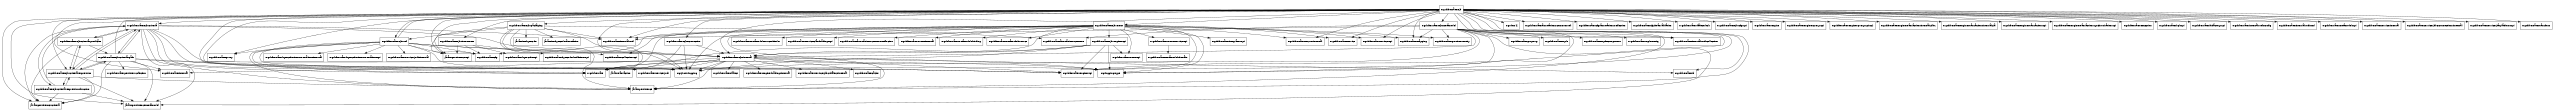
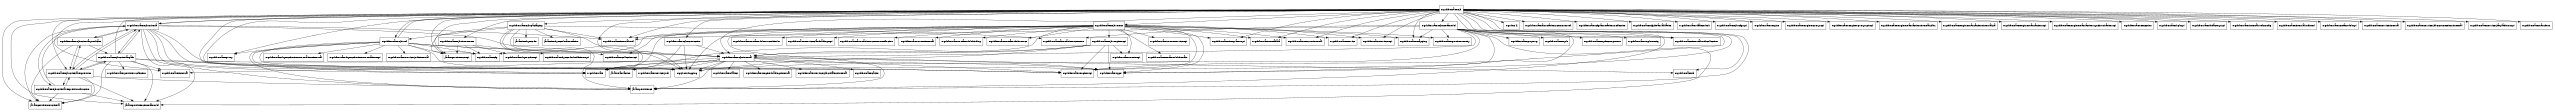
  digraph {
    node [fontsize=10.0 shape=box]
    org_hibernate_ejb
    javax_persistence
    javax_persistence_criteria
    javax_persistence_metamodel
    javax_persistence_spi
    javax_transaction
    org_dom4j
    org_hibernate
    org_hibernate_annotations_common_util
    org_hibernate_cfg
    org_hibernate_cfg_annotations_reflection
    org_hibernate_cfg_beanvalidation
    org_hibernate_dialect_lock
    org_hibernate_ejb_cfg_spi
    org_hibernate_ejb_connection
    org_hibernate_ejb_criteria
    org_hibernate_ejb_criteria_expression
    org_hibernate_ejb_event
    org_hibernate_ejb_instrument
    org_hibernate_ejb_internal
    org_hibernate_ejb_metamodel
    org_hibernate_ejb_packaging
    org_hibernate_ejb_util
    org_hibernate_engine
    org_hibernate_engine_query_spi
    org_hibernate_engine_query_spi_sql
    org_hibernate_engine_spi
    org_hibernate_engine_transaction_internal_jdbc
    org_hibernate_engine_transaction_internal_jta
    org_hibernate_engine_transaction_spi
    org_hibernate_engine_transaction_synchronization_spi
    org_hibernate_exception
    org_hibernate_hql_spi
    org_hibernate_id
    org_hibernate_id_factory_spi
    org_hibernate_integrator_spi
    org_hibernate_internal
    org_hibernate_internal_util
    org_hibernate_internal_util_collections
    org_hibernate_internal_util_config
    org_hibernate_internal_util_xml
    org_hibernate_mapping
+   org_hibernate_metadata
    org_hibernate_metamodel_spi
    org_hibernate_proxy
    org_hibernate_secure_internal
    org_hibernate_service
    org_hibernate_service_internal
    org_hibernate_service_jdbc_connections_internal
    org_hibernate_service_jta_platform_spi
    org_hibernate_service_spi
    org_hibernate_transform
-   org_hibernate_type [label=org_logging_type]
+   org_hibernate_type
    org_jboss_logging
    org_hibernate_ejb_criteria_expression_function
    org_hibernate_ejb_criteria_path
    org_hibernate_ejb_criteria_predicate
    org_hibernate_ejb_engine_spi
    org_hibernate_event_spi
    org_hibernate_annotations_common_reflection
    org_hibernate_collection_spi
    org_hibernate_event_internal
    org_hibernate_event_service_spi
    org_hibernate_metamodel_binding
    org_hibernate_metamodel_domain
    org_hibernate_metamodel_source
    org_hibernate_metamodel_source_binder
    org_hibernate_persister_entity
    org_hibernate_service_classloading_spi
    org_hibernate_bytecode_buildtime_spi
    org_hibernate_bytecode_spi
    org_hibernate_cache
    org_hibernate_dialect
    org_hibernate_engine_loading_internal
    org_hibernate_service_jdbc_dialect_internal
    org_hibernate_service_jndi
    org_hibernate_annotations_common
    org_hibernate_property
    org_hibernate_tuple
    org_hibernate_tuple_component
    org_hibernate_tuple_entity
    javassist_bytecode
    javassist_bytecode_annotation
    org_hibernate_bytecode_instrumentation_internal
    org_hibernate_bytecode_instrumentation_spi
    org_hibernate_service_jndi_internal
    org_hibernate_persister_collection
    org_hibernate_ejb -> javax_persistence
    org_hibernate_ejb -> javax_persistence_criteria
    org_hibernate_ejb -> javax_persistence_metamodel
    org_hibernate_ejb -> javax_persistence_spi
    org_hibernate_ejb -> javax_transaction
    org_hibernate_ejb -> org_dom4j
    org_hibernate_ejb -> org_hibernate
    org_hibernate_ejb -> org_hibernate_annotations_common_util
    org_hibernate_ejb -> org_hibernate_cfg
    org_hibernate_ejb -> org_hibernate_cfg_annotations_reflection
    org_hibernate_ejb -> org_hibernate_cfg_beanvalidation
    org_hibernate_ejb -> org_hibernate_dialect_lock
    org_hibernate_ejb -> org_hibernate_ejb_cfg_spi
    org_hibernate_ejb -> org_hibernate_ejb_connection
    org_hibernate_ejb -> org_hibernate_ejb_criteria
    org_hibernate_ejb -> org_hibernate_ejb_criteria_expression
    org_hibernate_ejb -> org_hibernate_ejb_event
    org_hibernate_ejb -> org_hibernate_ejb_instrument
    org_hibernate_ejb -> org_hibernate_ejb_internal
    org_hibernate_ejb -> org_hibernate_ejb_metamodel
    org_hibernate_ejb -> org_hibernate_ejb_packaging
    org_hibernate_ejb -> org_hibernate_ejb_util
    org_hibernate_ejb -> org_hibernate_engine
    org_hibernate_ejb -> org_hibernate_engine_query_spi
    org_hibernate_ejb -> org_hibernate_engine_query_spi_sql
    org_hibernate_ejb -> org_hibernate_engine_spi
    org_hibernate_ejb -> org_hibernate_engine_transaction_internal_jdbc
    org_hibernate_ejb -> org_hibernate_engine_transaction_internal_jta
    org_hibernate_ejb -> org_hibernate_engine_transaction_spi
    org_hibernate_ejb -> org_hibernate_engine_transaction_synchronization_spi
    org_hibernate_ejb -> org_hibernate_exception
    org_hibernate_ejb -> org_hibernate_hql_spi
    org_hibernate_ejb -> org_hibernate_id
    org_hibernate_ejb -> org_hibernate_id_factory_spi
+   org_hibernate_ejb -> org_hibernate_integrator_spi
    org_hibernate_ejb -> org_hibernate_internal
    org_hibernate_ejb -> org_hibernate_internal_util
    org_hibernate_ejb -> org_hibernate_internal_util_collections
    org_hibernate_ejb -> org_hibernate_internal_util_config
    org_hibernate_ejb -> org_hibernate_internal_util_xml
    org_hibernate_ejb -> org_hibernate_mapping
+   org_hibernate_ejb -> org_hibernate_metadata
    org_hibernate_ejb -> org_hibernate_metamodel_spi
    org_hibernate_ejb -> org_hibernate_proxy
    org_hibernate_ejb -> org_hibernate_secure_internal
    org_hibernate_ejb -> org_hibernate_service
    org_hibernate_ejb -> org_hibernate_service_internal
    org_hibernate_ejb -> org_hibernate_service_jdbc_connections_internal
    org_hibernate_ejb -> org_hibernate_service_jta_platform_spi
    org_hibernate_ejb -> org_hibernate_service_spi
    org_hibernate_ejb -> org_hibernate_transform
    org_hibernate_ejb -> org_hibernate_type
    org_hibernate_ejb -> org_jboss_logging
    org_hibernate_ejb_connection -> org_hibernate
    org_hibernate_ejb_connection -> org_hibernate_ejb_internal
    org_hibernate_ejb_connection -> org_jboss_logging
+   org_hibernate_ejb_criteria -> org_hibernate_ejb
    org_hibernate_ejb_criteria -> javax_persistence
    org_hibernate_ejb_criteria -> javax_persistence_criteria
    org_hibernate_ejb_criteria -> javax_persistence_metamodel
    org_hibernate_ejb_criteria -> org_hibernate
    org_hibernate_ejb_criteria -> org_hibernate_ejb_criteria_expression
    org_hibernate_ejb_criteria -> org_hibernate_ejb_internal
    org_hibernate_ejb_criteria -> org_hibernate_engine_spi
    org_hibernate_ejb_criteria -> org_hibernate_internal_util
    org_hibernate_ejb_criteria -> org_hibernate_type
    org_hibernate_ejb_criteria -> org_jboss_logging
    org_hibernate_ejb_criteria -> org_hibernate_ejb_criteria_expression_function
    org_hibernate_ejb_criteria -> org_hibernate_ejb_criteria_path
    org_hibernate_ejb_criteria -> org_hibernate_ejb_criteria_predicate
    org_hibernate_ejb_criteria_expression -> javax_persistence
    org_hibernate_ejb_criteria_expression -> javax_persistence_criteria
    org_hibernate_ejb_criteria_expression -> javax_persistence_metamodel
    org_hibernate_ejb_criteria_expression -> org_hibernate_ejb_criteria
    org_hibernate_ejb_criteria_expression -> org_hibernate_ejb_criteria_expression_function
    org_hibernate_ejb_criteria_expression -> org_hibernate_ejb_criteria_path
    org_hibernate_ejb_criteria_expression -> org_hibernate_ejb_criteria_predicate
    org_hibernate_ejb_event -> javax_persistence
    org_hibernate_ejb_event -> org_hibernate
    org_hibernate_ejb_event -> org_hibernate_cfg
    org_hibernate_ejb_event -> org_hibernate_ejb_internal
    org_hibernate_ejb_event -> org_hibernate_engine_spi
    org_hibernate_ejb_event -> org_hibernate_integrator_spi
    org_hibernate_ejb_event -> org_hibernate_internal_util
    org_hibernate_ejb_event -> org_hibernate_mapping
+   org_hibernate_ejb_event -> org_hibernate_metadata
    org_hibernate_ejb_event -> org_hibernate_secure_internal
    org_hibernate_ejb_event -> org_hibernate_service
    org_hibernate_ejb_event -> org_hibernate_service_spi
    org_hibernate_ejb_event -> org_hibernate_type
    org_hibernate_ejb_event -> org_jboss_logging
    org_hibernate_ejb_event -> org_hibernate_ejb_engine_spi
    org_hibernate_ejb_event -> org_hibernate_event_spi
    org_hibernate_ejb_event -> org_hibernate_annotations_common_reflection
    org_hibernate_ejb_event -> org_hibernate_collection_spi
    org_hibernate_ejb_event -> org_hibernate_event_internal
    org_hibernate_ejb_event -> org_hibernate_event_service_spi
    org_hibernate_ejb_event -> org_hibernate_metamodel_binding
-   org_hibernate_event_service_spi -> org_hibernate_metamodel_domain
+   org_hibernate_ejb_event -> org_hibernate_metamodel_domain
    org_hibernate_ejb_event -> org_hibernate_metamodel_source
    org_hibernate_ejb_event -> org_hibernate_metamodel_source_binder
    org_hibernate_ejb_event -> org_hibernate_persister_entity
    org_hibernate_ejb_event -> org_hibernate_service_classloading_spi
    org_hibernate_ejb_instrument -> javax_persistence_spi
    org_hibernate_ejb_instrument -> org_hibernate_cfg
    org_hibernate_ejb_instrument -> org_hibernate_bytecode_buildtime_spi
    org_hibernate_ejb_instrument -> org_hibernate_bytecode_spi
    org_hibernate_ejb_internal -> javax_persistence
    org_hibernate_ejb_internal -> javax_transaction
    org_hibernate_ejb_internal -> org_hibernate
    org_hibernate_ejb_internal -> org_hibernate_engine_spi
    org_hibernate_ejb_internal -> org_hibernate_id
    org_hibernate_ejb_internal -> org_hibernate_internal
    org_hibernate_ejb_internal -> org_hibernate_type
    org_hibernate_ejb_internal -> org_jboss_logging
    org_hibernate_ejb_internal -> org_hibernate_cache
    org_hibernate_ejb_internal -> org_hibernate_dialect
    org_hibernate_ejb_internal -> org_hibernate_engine_loading_internal
    org_hibernate_ejb_internal -> org_hibernate_service_jdbc_dialect_internal
    org_hibernate_ejb_internal -> org_hibernate_service_jndi
    org_hibernate_ejb_metamodel -> javax_persistence
    org_hibernate_ejb_metamodel -> javax_persistence_metamodel
    org_hibernate_ejb_metamodel -> org_hibernate_ejb_internal
    org_hibernate_ejb_metamodel -> org_hibernate_engine_spi
    org_hibernate_ejb_metamodel -> org_hibernate_internal_util
    org_hibernate_ejb_metamodel -> org_hibernate_internal_util_collections
    org_hibernate_ejb_metamodel -> org_hibernate_mapping
    org_hibernate_ejb_metamodel -> org_hibernate_type
    org_hibernate_ejb_metamodel -> org_jboss_logging
    org_hibernate_ejb_metamodel -> org_hibernate_persister_entity
    org_hibernate_ejb_metamodel -> org_hibernate_annotations_common
    org_hibernate_ejb_metamodel -> org_hibernate_property
    org_hibernate_ejb_metamodel -> org_hibernate_tuple
    org_hibernate_ejb_metamodel -> org_hibernate_tuple_component
    org_hibernate_ejb_metamodel -> org_hibernate_tuple_entity
    org_hibernate_ejb_packaging -> javax_persistence
    org_hibernate_ejb_packaging -> javax_persistence_spi
    org_hibernate_ejb_packaging -> org_hibernate
    org_hibernate_ejb_packaging -> org_hibernate_ejb_internal
    org_hibernate_ejb_packaging -> org_hibernate_ejb_util
    org_hibernate_ejb_packaging -> org_hibernate_internal_util
    org_hibernate_ejb_packaging -> org_jboss_logging
    org_hibernate_ejb_packaging -> org_hibernate_annotations_common
    org_hibernate_ejb_packaging -> javassist_bytecode
    org_hibernate_ejb_packaging -> javassist_bytecode_annotation
    org_hibernate_ejb_util -> org_hibernate_ejb
    org_hibernate_ejb_util -> javax_persistence
    org_hibernate_ejb_util -> javax_persistence_spi
    org_hibernate_ejb_util -> org_hibernate
    org_hibernate_ejb_util -> org_hibernate_cfg
    org_hibernate_ejb_util -> org_hibernate_ejb_internal
    org_hibernate_ejb_util -> org_hibernate_proxy
    org_hibernate_ejb_util -> org_jboss_logging
    org_hibernate_ejb_util -> org_hibernate_collection_spi
    org_hibernate_ejb_util -> org_hibernate_service_jndi
    org_hibernate_ejb_util -> org_hibernate_bytecode_instrumentation_internal
    org_hibernate_ejb_util -> org_hibernate_bytecode_instrumentation_spi
    org_hibernate_ejb_util -> org_hibernate_service_jndi_internal
    org_hibernate_ejb_criteria_expression_function -> javax_persistence_criteria
    org_hibernate_ejb_criteria_expression_function -> javax_persistence_metamodel
    org_hibernate_ejb_criteria_expression_function -> org_hibernate_ejb_criteria
    org_hibernate_ejb_criteria_expression_function -> org_hibernate_ejb_criteria_expression
    org_hibernate_ejb_criteria_path -> org_hibernate_ejb
    org_hibernate_ejb_criteria_path -> javax_persistence_criteria
    org_hibernate_ejb_criteria_path -> javax_persistence_metamodel
    org_hibernate_ejb_criteria_path -> org_hibernate_ejb_criteria
    org_hibernate_ejb_criteria_path -> org_hibernate_ejb_criteria_expression
    org_hibernate_ejb_criteria_path -> org_hibernate_engine_spi
    org_hibernate_ejb_criteria_path -> org_hibernate_internal
    org_hibernate_ejb_criteria_path -> org_hibernate_type
    org_hibernate_ejb_criteria_path -> org_hibernate_persister_collection
    org_hibernate_ejb_criteria_predicate -> javax_persistence_criteria
    org_hibernate_ejb_criteria_predicate -> org_hibernate_ejb_criteria
    org_hibernate_ejb_criteria_predicate -> org_hibernate_ejb_criteria_expression
    org_hibernate_ejb_criteria_predicate -> org_hibernate_ejb_criteria_path
    org_hibernate_ejb_engine_spi -> org_hibernate
    org_hibernate_ejb_engine_spi -> org_hibernate_ejb_internal
    org_hibernate_ejb_engine_spi -> org_hibernate_engine_spi
    org_hibernate_ejb_engine_spi -> org_hibernate_type
    org_hibernate_ejb_engine_spi -> org_jboss_logging
    org_hibernate_ejb_engine_spi -> org_hibernate_event_spi
  }
